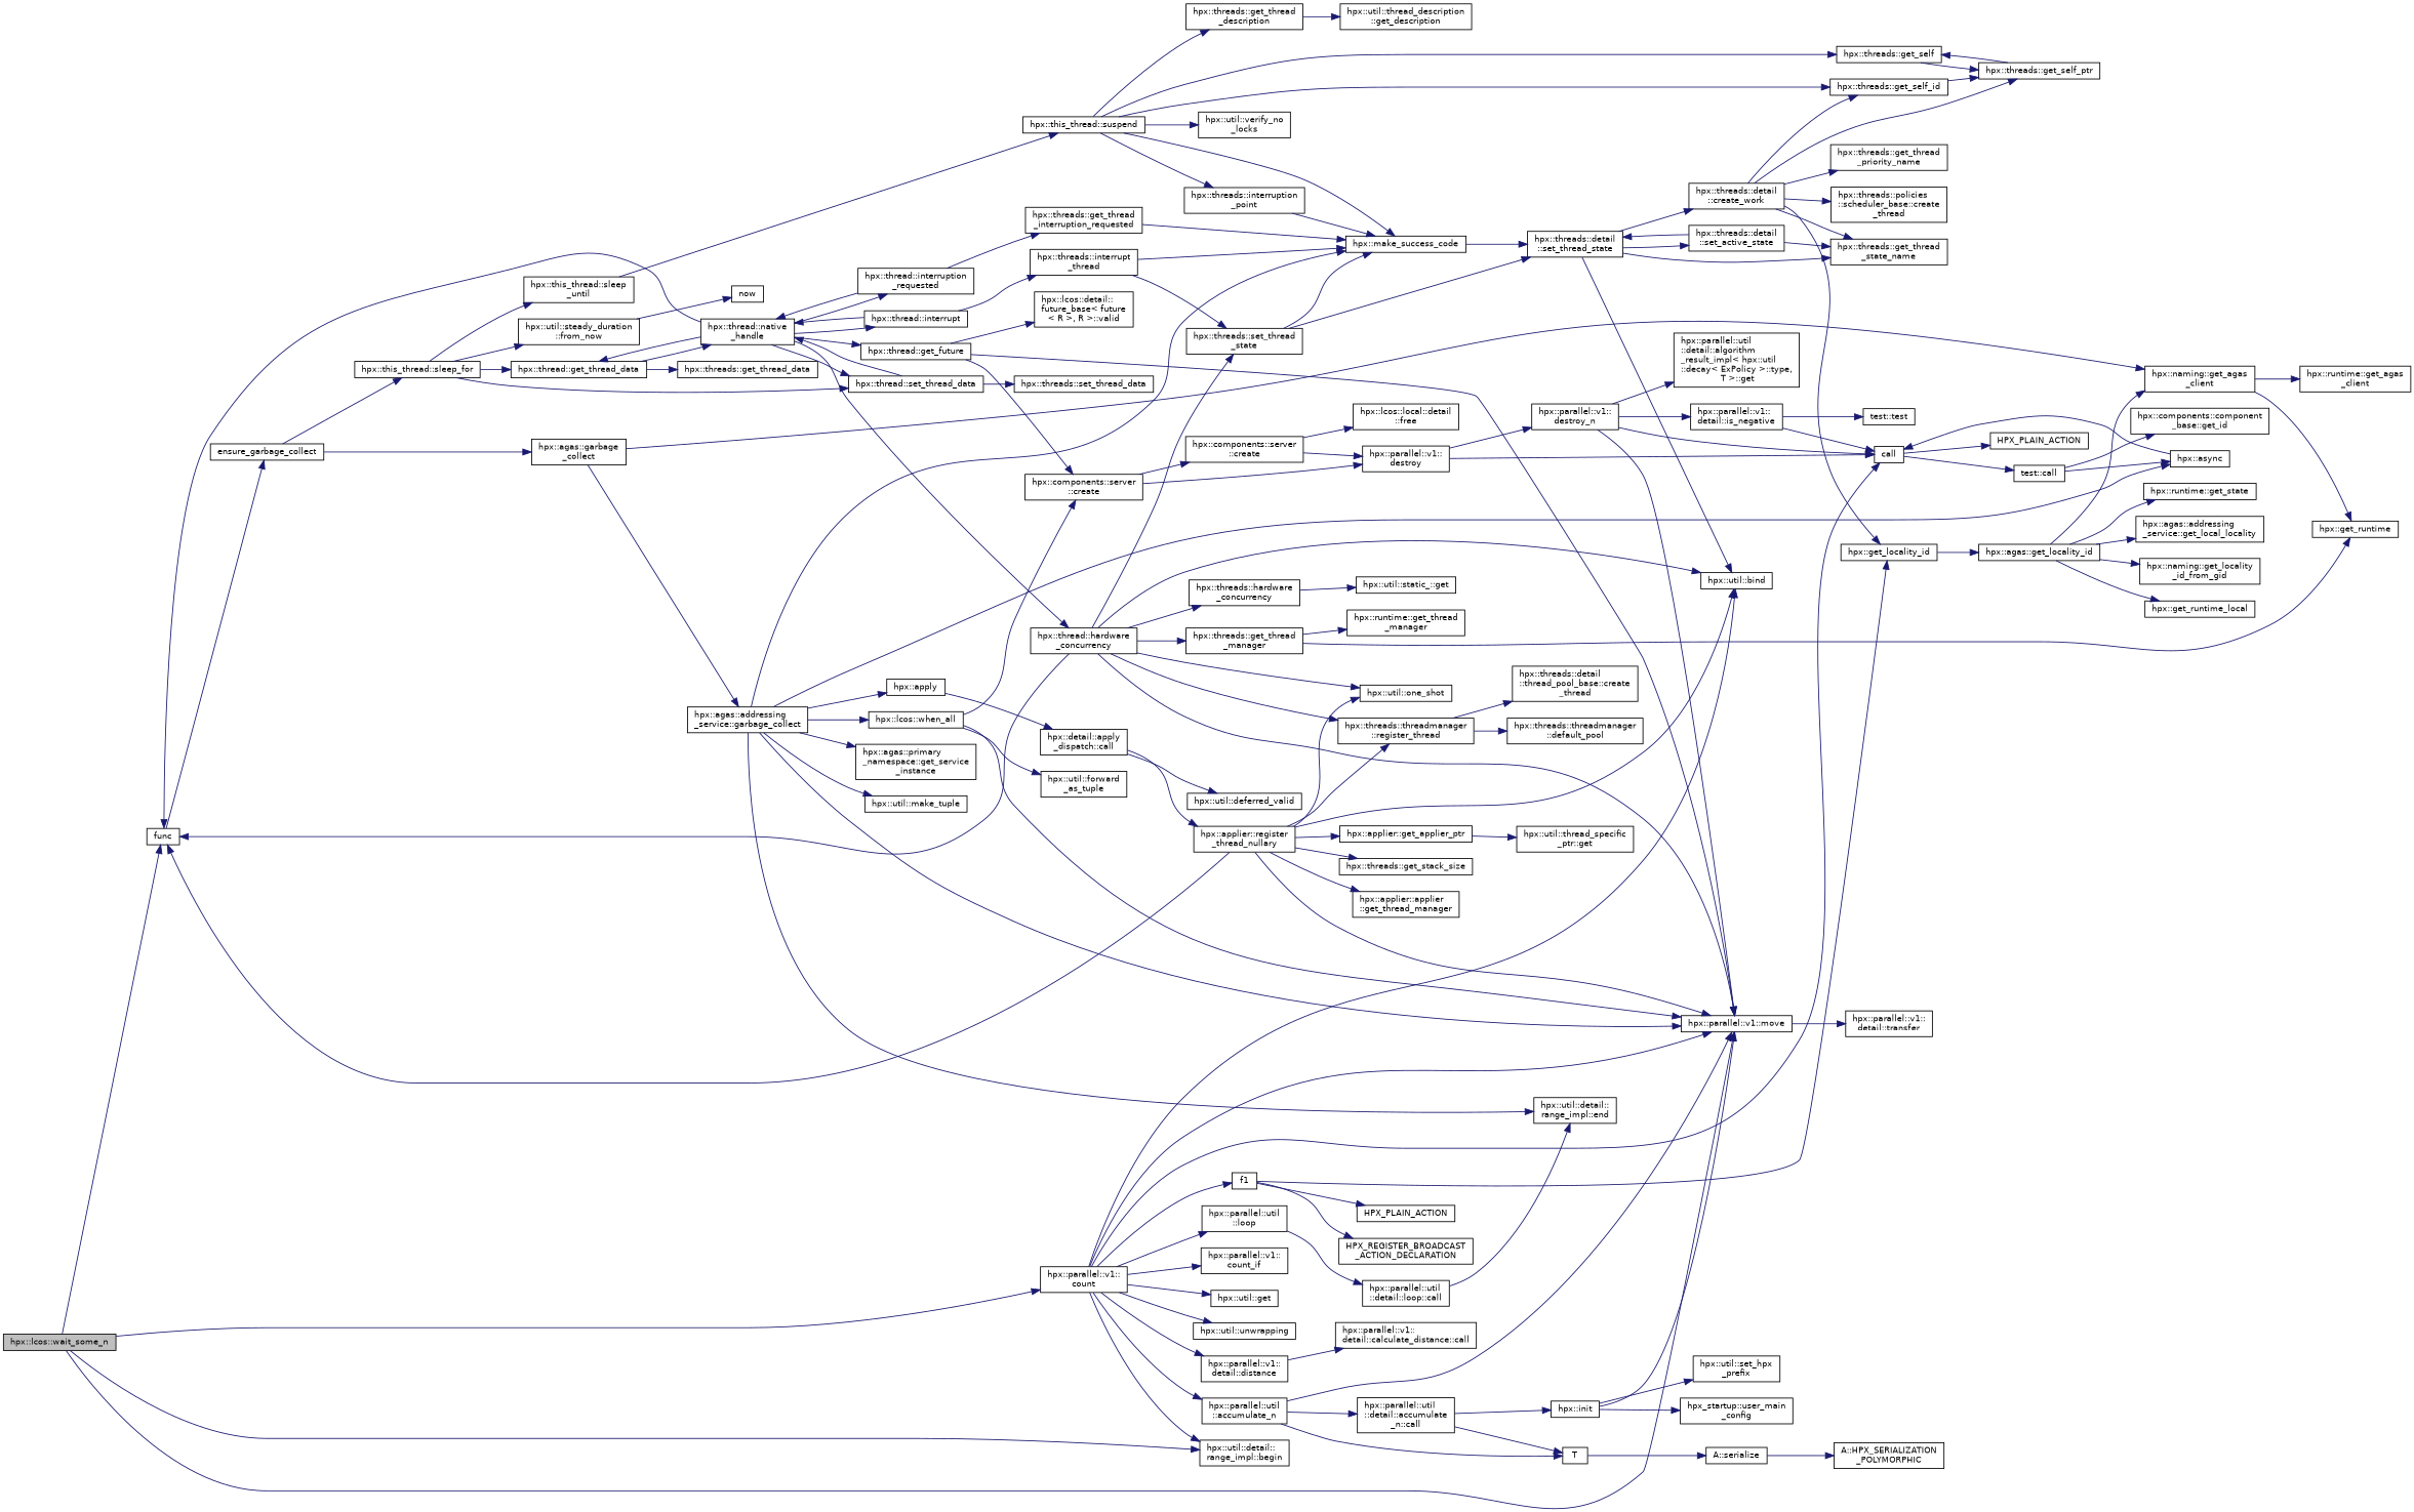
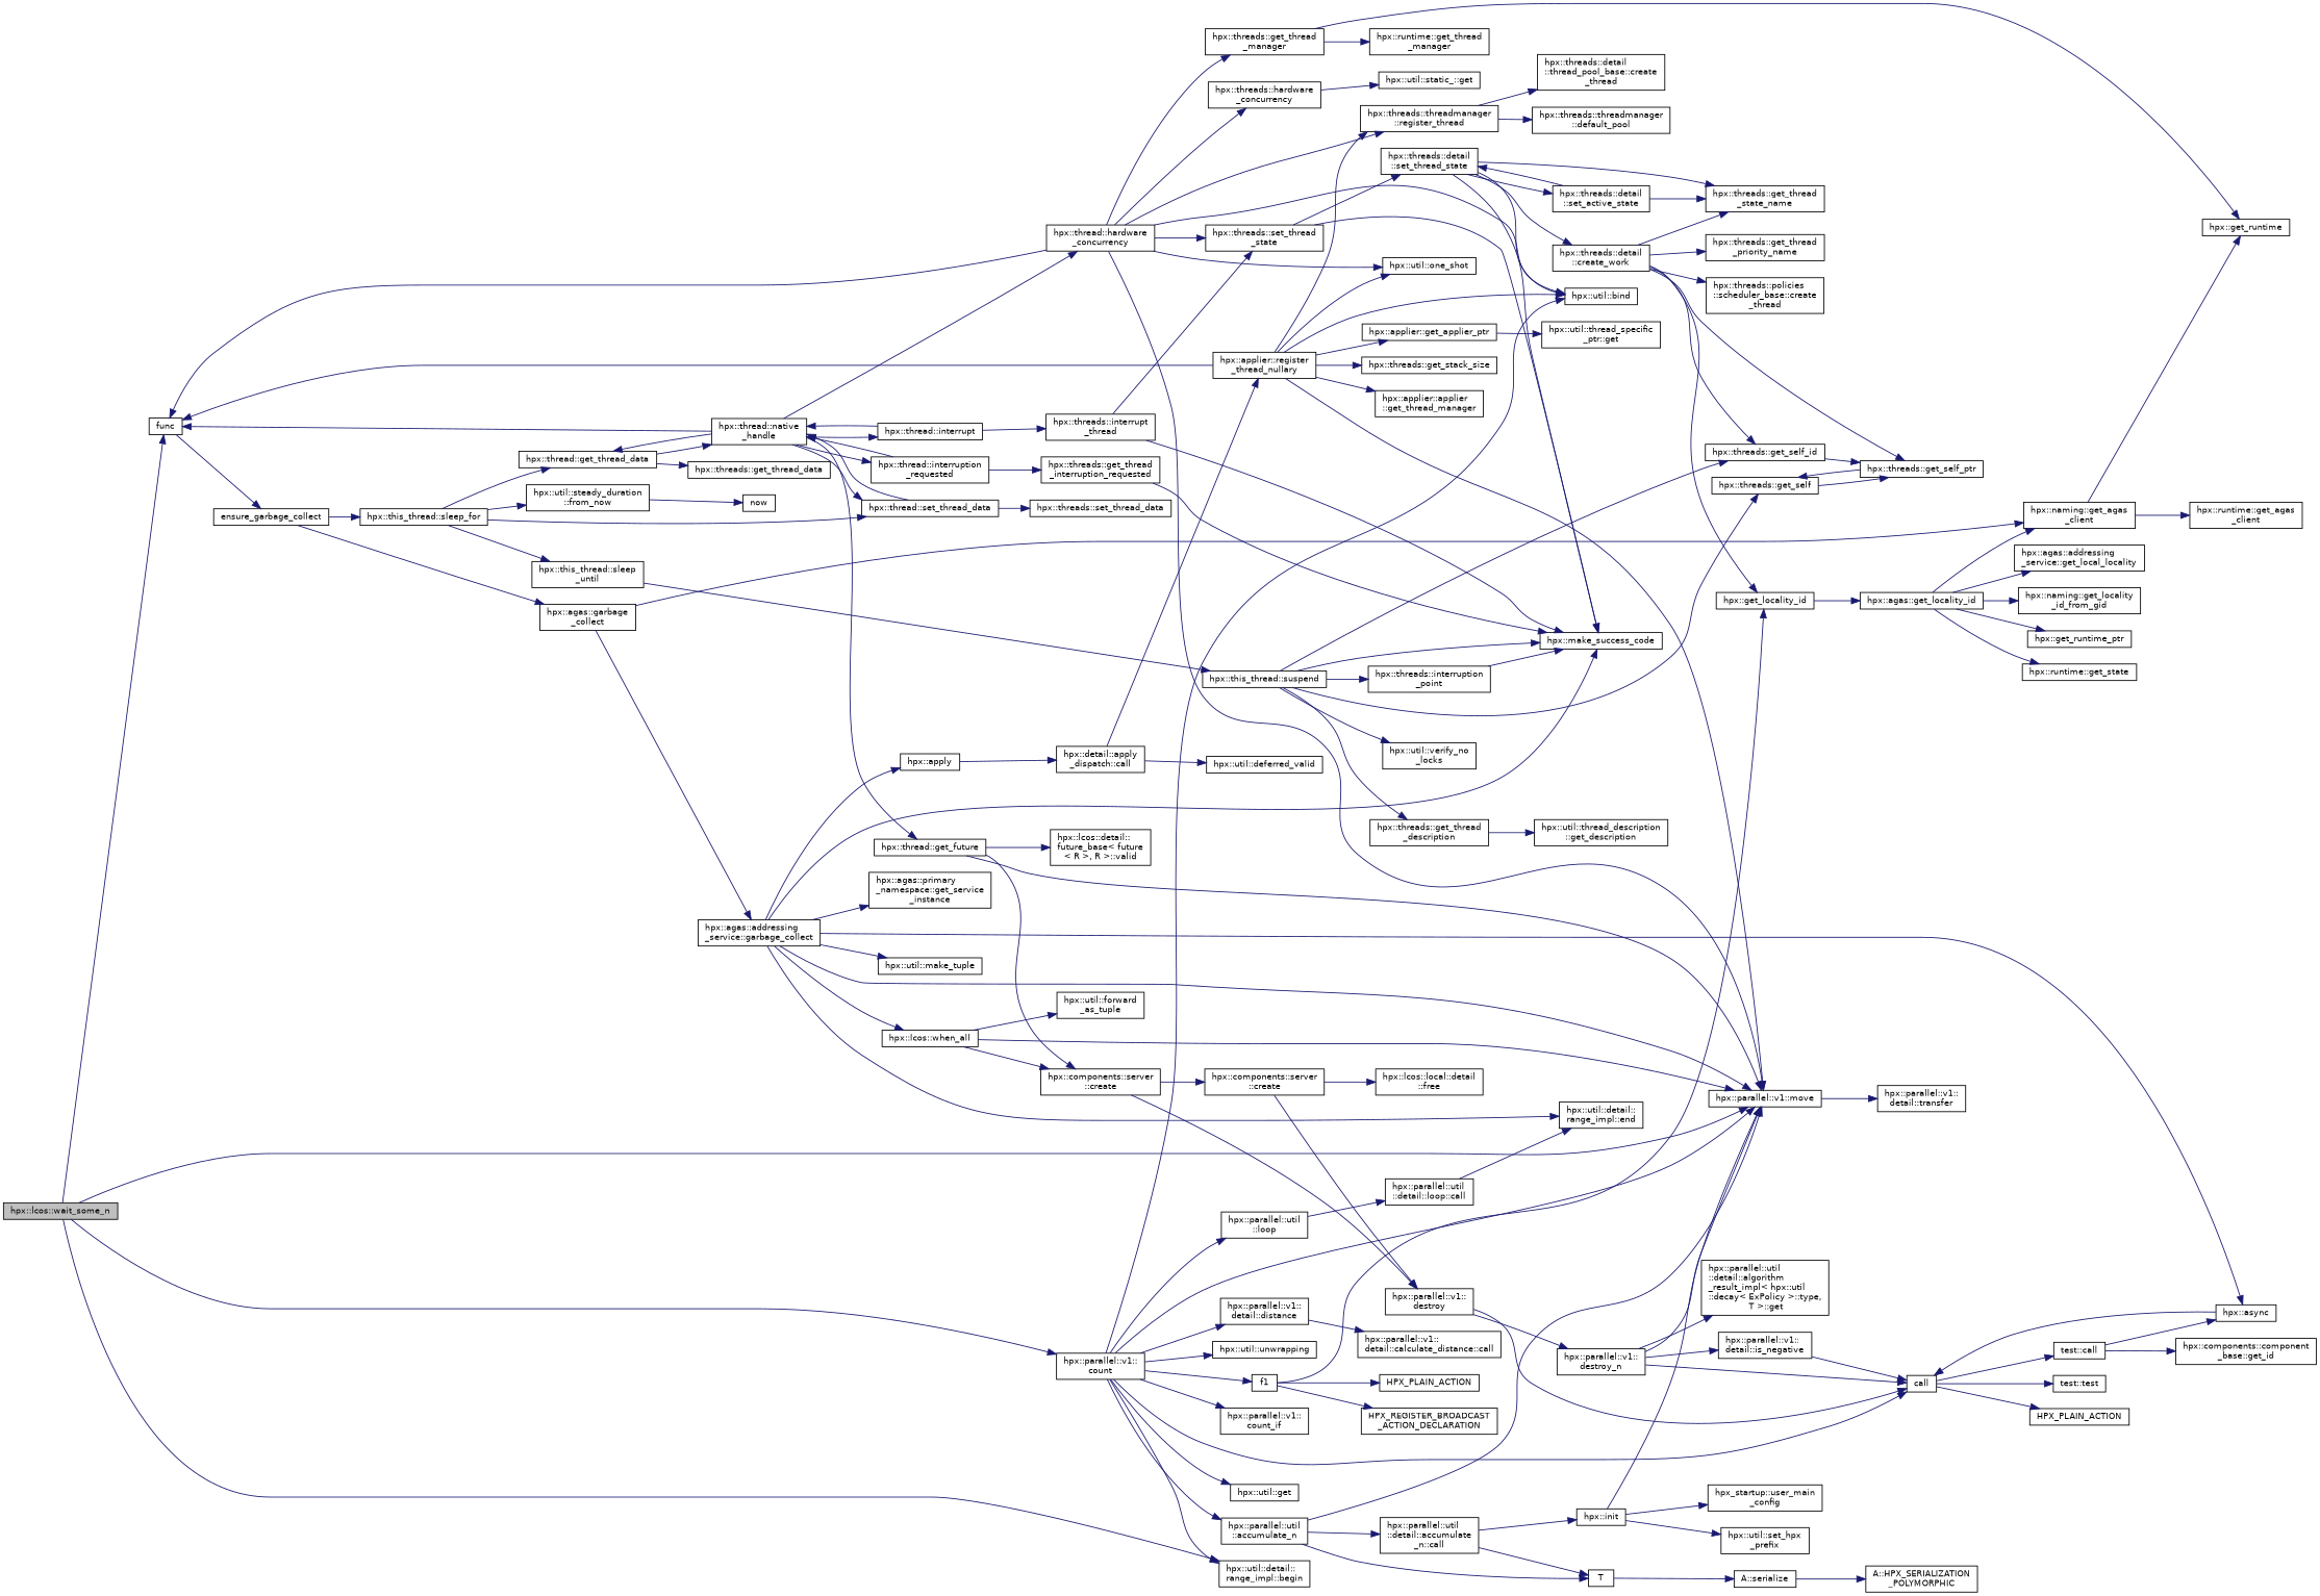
  digraph {
    rankdir=LR
    node [color=black fillcolor=white fontname=Helvetica fontsize=10 shape=record style=filled]
    edge [color=midnightblue fontname=Helvetica fontsize=10 labelfontname=Helvetica labelfontsize=10 style=solid]
    n1 [fillcolor=grey75 fontcolor=black height=0.2 label="hpx::lcos::wait_some_n" width=0.4]
    n2 [height=0.2 label=func width=0.4]
    n3 [height=0.2 label="hpx::parallel::v1::move" width=0.4]
    n4 [height=0.2 label="hpx::parallel::v1::\lcount" width=0.4]
    n5 [height=0.2 label="hpx::util::detail::\lrange_impl::begin" width=0.4]
    n6 [height=0.2 label=ensure_garbage_collect width=0.4]
    n7 [height=0.2 label="hpx::parallel::v1::\ldetail::transfer" width=0.4]
    n8 [height=0.2 label="hpx::util::bind" width=0.4]
    n9 [height=0.2 label=call width=0.4]
    n10 [height=0.2 label="hpx::parallel::v1::\lcount_if" width=0.4]
    n11 [height=0.2 label=f1 width=0.4]
    n12 [height=0.2 label="hpx::parallel::util\l::loop" width=0.4]
    n13 [height=0.2 label="hpx::util::get" width=0.4]
    n14 [height=0.2 label="hpx::parallel::v1::\ldetail::distance" width=0.4]
    n15 [height=0.2 label="hpx::util::unwrapping" width=0.4]
    n16 [height=0.2 label="hpx::parallel::util\l::accumulate_n" width=0.4]
    n17 [height=0.2 label="hpx::this_thread::sleep_for" width=0.4]
    n18 [height=0.2 label="hpx::agas::garbage\l_collect" width=0.4]
    n19 [height=0.2 label="hpx::this_thread::sleep\l_until" width=0.4]
    n20 [height=0.2 label="hpx::util::steady_duration\l::from_now" width=0.4]
    n21 [height=0.2 label="hpx::thread::get_thread_data" width=0.4]
    n22 [height=0.2 label="hpx::thread::set_thread_data" width=0.4]
    n23 [height=0.2 label="hpx::naming::get_agas\l_client" width=0.4]
    n24 [height=0.2 label="hpx::agas::addressing\l_service::garbage_collect" width=0.4]
    n25 [height=0.2 label="hpx::this_thread::suspend" width=0.4]
    n26 [height=0.2 label=now width=0.4]
    n27 [height=0.2 label="hpx::threads::get_thread_data" width=0.4]
    n28 [height=0.2 label="hpx::thread::native\l_handle" width=0.4]
    n29 [height=0.2 label="hpx::threads::set_thread_data" width=0.4]
    n30 [height=0.2 label="hpx::threads::get_self" width=0.4]
    n31 [height=0.2 label="hpx::threads::get_self_id" width=0.4]
    n32 [height=0.2 label="hpx::threads::interruption\l_point" width=0.4]
    n33 [height=0.2 label="hpx::make_success_code" width=0.4]
    n34 [height=0.2 label="hpx::util::verify_no\l_locks" width=0.4]
    n35 [height=0.2 label="hpx::threads::get_thread\l_description" width=0.4]
    n36 [height=0.2 label="hpx::threads::get_self_ptr" width=0.4]
    n37 [height=0.2 label="hpx::util::thread_description\l::get_description" width=0.4]
    n38 [height=0.2 label="hpx::thread::hardware\l_concurrency" width=0.4]
    n39 [height=0.2 label="hpx::thread::interrupt" width=0.4]
    n40 [height=0.2 label="hpx::thread::interruption\l_requested" width=0.4]
    n41 [height=0.2 label="hpx::thread::get_future" width=0.4]
    n42 [height=0.2 label="hpx::threads::hardware\l_concurrency" width=0.4]
    n43 [height=0.2 label="hpx::util::one_shot" width=0.4]
    n44 [height=0.2 label="hpx::threads::get_thread\l_manager" width=0.4]
    n45 [height=0.2 label="hpx::threads::threadmanager\l::register_thread" width=0.4]
    n46 [height=0.2 label="hpx::threads::set_thread\l_state" width=0.4]
    n47 [height=0.2 label="hpx::threads::interrupt\l_thread" width=0.4]
    n48 [height=0.2 label="hpx::threads::get_thread\l_interruption_requested" width=0.4]
    n49 [height=0.2 label="hpx::lcos::detail::\lfuture_base\< future\l\< R \>, R \>::valid" width=0.4]
    n50 [height=0.2 label="hpx::components::server\l::create" width=0.4]
    n51 [height=0.2 label="hpx::util::static_::get" width=0.4]
    n52 [height=0.2 label="hpx::get_runtime" width=0.4]
    n53 [height=0.2 label="hpx::runtime::get_thread\l_manager" width=0.4]
    n54 [height=0.2 label="hpx::threads::threadmanager\l::default_pool" width=0.4]
    n55 [height=0.2 label="hpx::threads::detail\l::thread_pool_base::create\l_thread" width=0.4]
    n56 [height=0.2 label="hpx::threads::detail\l::set_thread_state" width=0.4]
    n57 [height=0.2 label="hpx::threads::get_thread\l_state_name" width=0.4]
    n58 [height=0.2 label="hpx::threads::detail\l::set_active_state" width=0.4]
    n59 [height=0.2 label="hpx::threads::detail\l::create_work" width=0.4]
    n60 [height=0.2 label="hpx::threads::get_thread\l_priority_name" width=0.4]
    n61 [height=0.2 label="hpx::get_locality_id" width=0.4]
    n62 [height=0.2 label="hpx::threads::policies\l::scheduler_base::create\l_thread" width=0.4]
    n63 [height=0.2 label="hpx::agas::get_locality_id" width=0.4]
-   n64 [height=0.2 label="hpx::get_runtime_local" width=0.4]
+   n64 [height=0.2 label="hpx::get_runtime_ptr" width=0.4]
    n65 [height=0.2 label="hpx::runtime::get_state" width=0.4]
    n66 [height=0.2 label="hpx::agas::addressing\l_service::get_local_locality" width=0.4]
    n67 [height=0.2 label="hpx::naming::get_locality\l_id_from_gid" width=0.4]
    n68 [height=0.2 label="hpx::runtime::get_agas\l_client" width=0.4]
    n69 [height=0.2 label="hpx::util::thread_specific\l_ptr::get" width=0.4]
    n70 [height=0.2 label="hpx::components::server\l::create" width=0.4]
    n71 [height=0.2 label="hpx::parallel::v1::\ldestroy" width=0.4]
    n72 [height=0.2 label="hpx::lcos::local::detail\l::free" width=0.4]
    n73 [height=0.2 label="hpx::parallel::v1::\ldestroy_n" width=0.4]
    n74 [height=0.2 label="test::test" width=0.4]
    n75 [height=0.2 label=HPX_PLAIN_ACTION width=0.4]
    n76 [height=0.2 label="test::call" width=0.4]
    n77 [height=0.2 label="hpx::parallel::v1::\ldetail::is_negative" width=0.4]
    n78 [height=0.2 label="hpx::parallel::util\l::detail::algorithm\l_result_impl\< hpx::util\l::decay\< ExPolicy \>::type,\l T \>::get" width=0.4]
    n79 [height=0.2 label="hpx::async" width=0.4]
    n80 [height=0.2 label="hpx::components::component\l_base::get_id" width=0.4]
    n81 [height=0.2 label="hpx::agas::primary\l_namespace::get_service\l_instance" width=0.4]
    n82 [height=0.2 label="hpx::util::make_tuple" width=0.4]
    n83 [height=0.2 label="hpx::util::detail::\lrange_impl::end" width=0.4]
    n84 [height=0.2 label="hpx::apply" width=0.4]
    n85 [height=0.2 label="hpx::lcos::when_all" width=0.4]
    n86 [height=0.2 label="hpx::detail::apply\l_dispatch::call" width=0.4]
    n87 [height=0.2 label="hpx::util::forward\l_as_tuple" width=0.4]
    n88 [height=0.2 label="hpx::applier::register\l_thread_nullary" width=0.4]
    n89 [height=0.2 label="hpx::util::deferred_valid" width=0.4]
    n90 [height=0.2 label="hpx::applier::get_applier_ptr" width=0.4]
    n91 [height=0.2 label="hpx::threads::get_stack_size" width=0.4]
    n92 [height=0.2 label="hpx::applier::applier\l::get_thread_manager" width=0.4]
    n93 [height=0.2 label=HPX_PLAIN_ACTION width=0.4]
    n94 [height=0.2 label="HPX_REGISTER_BROADCAST\l_ACTION_DECLARATION" width=0.4]
    n95 [height=0.2 label="hpx::parallel::util\l::detail::loop::call" width=0.4]
    n96 [height=0.2 label="hpx::parallel::v1::\ldetail::calculate_distance::call" width=0.4]
    n97 [height=0.2 label="hpx::parallel::util\l::detail::accumulate\l_n::call" width=0.4]
    n98 [height=0.2 label=T width=0.4]
    n99 [height=0.2 label="hpx::init" width=0.4]
    n100 [height=0.2 label="A::serialize" width=0.4]
    n101 [height=0.2 label="hpx::util::set_hpx\l_prefix" width=0.4]
    n102 [height=0.2 label="hpx_startup::user_main\l_config" width=0.4]
    n103 [height=0.2 label="A::HPX_SERIALIZATION\l_POLYMORPHIC" width=0.4]
    n1 -> n2
    n1 -> n3
    n1 -> n4
    n1 -> n5
    n2 -> n6
    n3 -> n7
    n4 -> n3
    n4 -> n5
    n4 -> n8
    n4 -> n9
    n4 -> n10
    n4 -> n11
    n4 -> n12
    n4 -> n13
    n4 -> n14
    n4 -> n15
    n4 -> n16
    n6 -> n17
    n6 -> n18
-   n77 -> n74
+   n9 -> n74
    n9 -> n75
    n9 -> n76
    n11 -> n61
    n11 -> n93
    n11 -> n94
    n12 -> n95
    n14 -> n96
    n16 -> n3
    n16 -> n97
    n16 -> n98
    n17 -> n19
    n17 -> n20
    n17 -> n21
    n17 -> n22
    n18 -> n23
    n18 -> n24
    n19 -> n25
    n20 -> n26
    n21 -> n27
    n21 -> n28
    n22 -> n28
    n22 -> n29
    n23 -> n52
    n23 -> n68
    n24 -> n3
    n24 -> n33
    n24 -> n79
    n24 -> n81
    n24 -> n82
    n24 -> n83
    n24 -> n84
    n24 -> n85
    n25 -> n30
    n25 -> n31
    n25 -> n32
    n25 -> n33
    n25 -> n34
    n25 -> n35
    n28 -> n2
    n28 -> n21
    n28 -> n22
    n28 -> n38
    n28 -> n39
    n28 -> n40
    n28 -> n41
    n30 -> n36
    n31 -> n36
    n32 -> n33
    n35 -> n37
    n36 -> n30
    n38 -> n2
    n38 -> n3
    n38 -> n8
    n38 -> n42
    n38 -> n43
    n38 -> n44
    n38 -> n45
    n38 -> n46
    n39 -> n28
    n39 -> n47
    n40 -> n28
    n40 -> n48
    n41 -> n3
    n41 -> n49
    n41 -> n50
    n42 -> n51
    n44 -> n52
    n44 -> n53
    n45 -> n54
    n45 -> n55
    n46 -> n33
    n46 -> n56
    n47 -> n33
    n47 -> n46
    n48 -> n33
    n50 -> n70
    n50 -> n71
    n56 -> n8
-   n33 -> n56
+   n56 -> n33
    n56 -> n57
    n56 -> n58
    n56 -> n59
    n58 -> n56
    n58 -> n57
    n59 -> n31
    n59 -> n36
    n59 -> n57
    n59 -> n60
    n59 -> n61
    n59 -> n62
    n61 -> n63
    n63 -> n23
    n63 -> n64
    n63 -> n65
    n63 -> n66
    n63 -> n67
    n70 -> n71
    n70 -> n72
    n71 -> n9
    n71 -> n73
    n73 -> n3
    n73 -> n9
    n73 -> n77
    n73 -> n78
    n76 -> n79
    n76 -> n80
    n77 -> n9
    n79 -> n9
    n84 -> n86
    n85 -> n3
    n85 -> n50
    n85 -> n87
    n86 -> n88
    n86 -> n89
    n88 -> n2
    n88 -> n3
    n88 -> n8
    n88 -> n43
    n88 -> n45
    n88 -> n90
    n88 -> n91
    n88 -> n92
    n90 -> n69
    n95 -> n83
    n97 -> n98
    n97 -> n99
    n98 -> n100
    n99 -> n3
    n99 -> n101
    n99 -> n102
    n100 -> n103
  }
